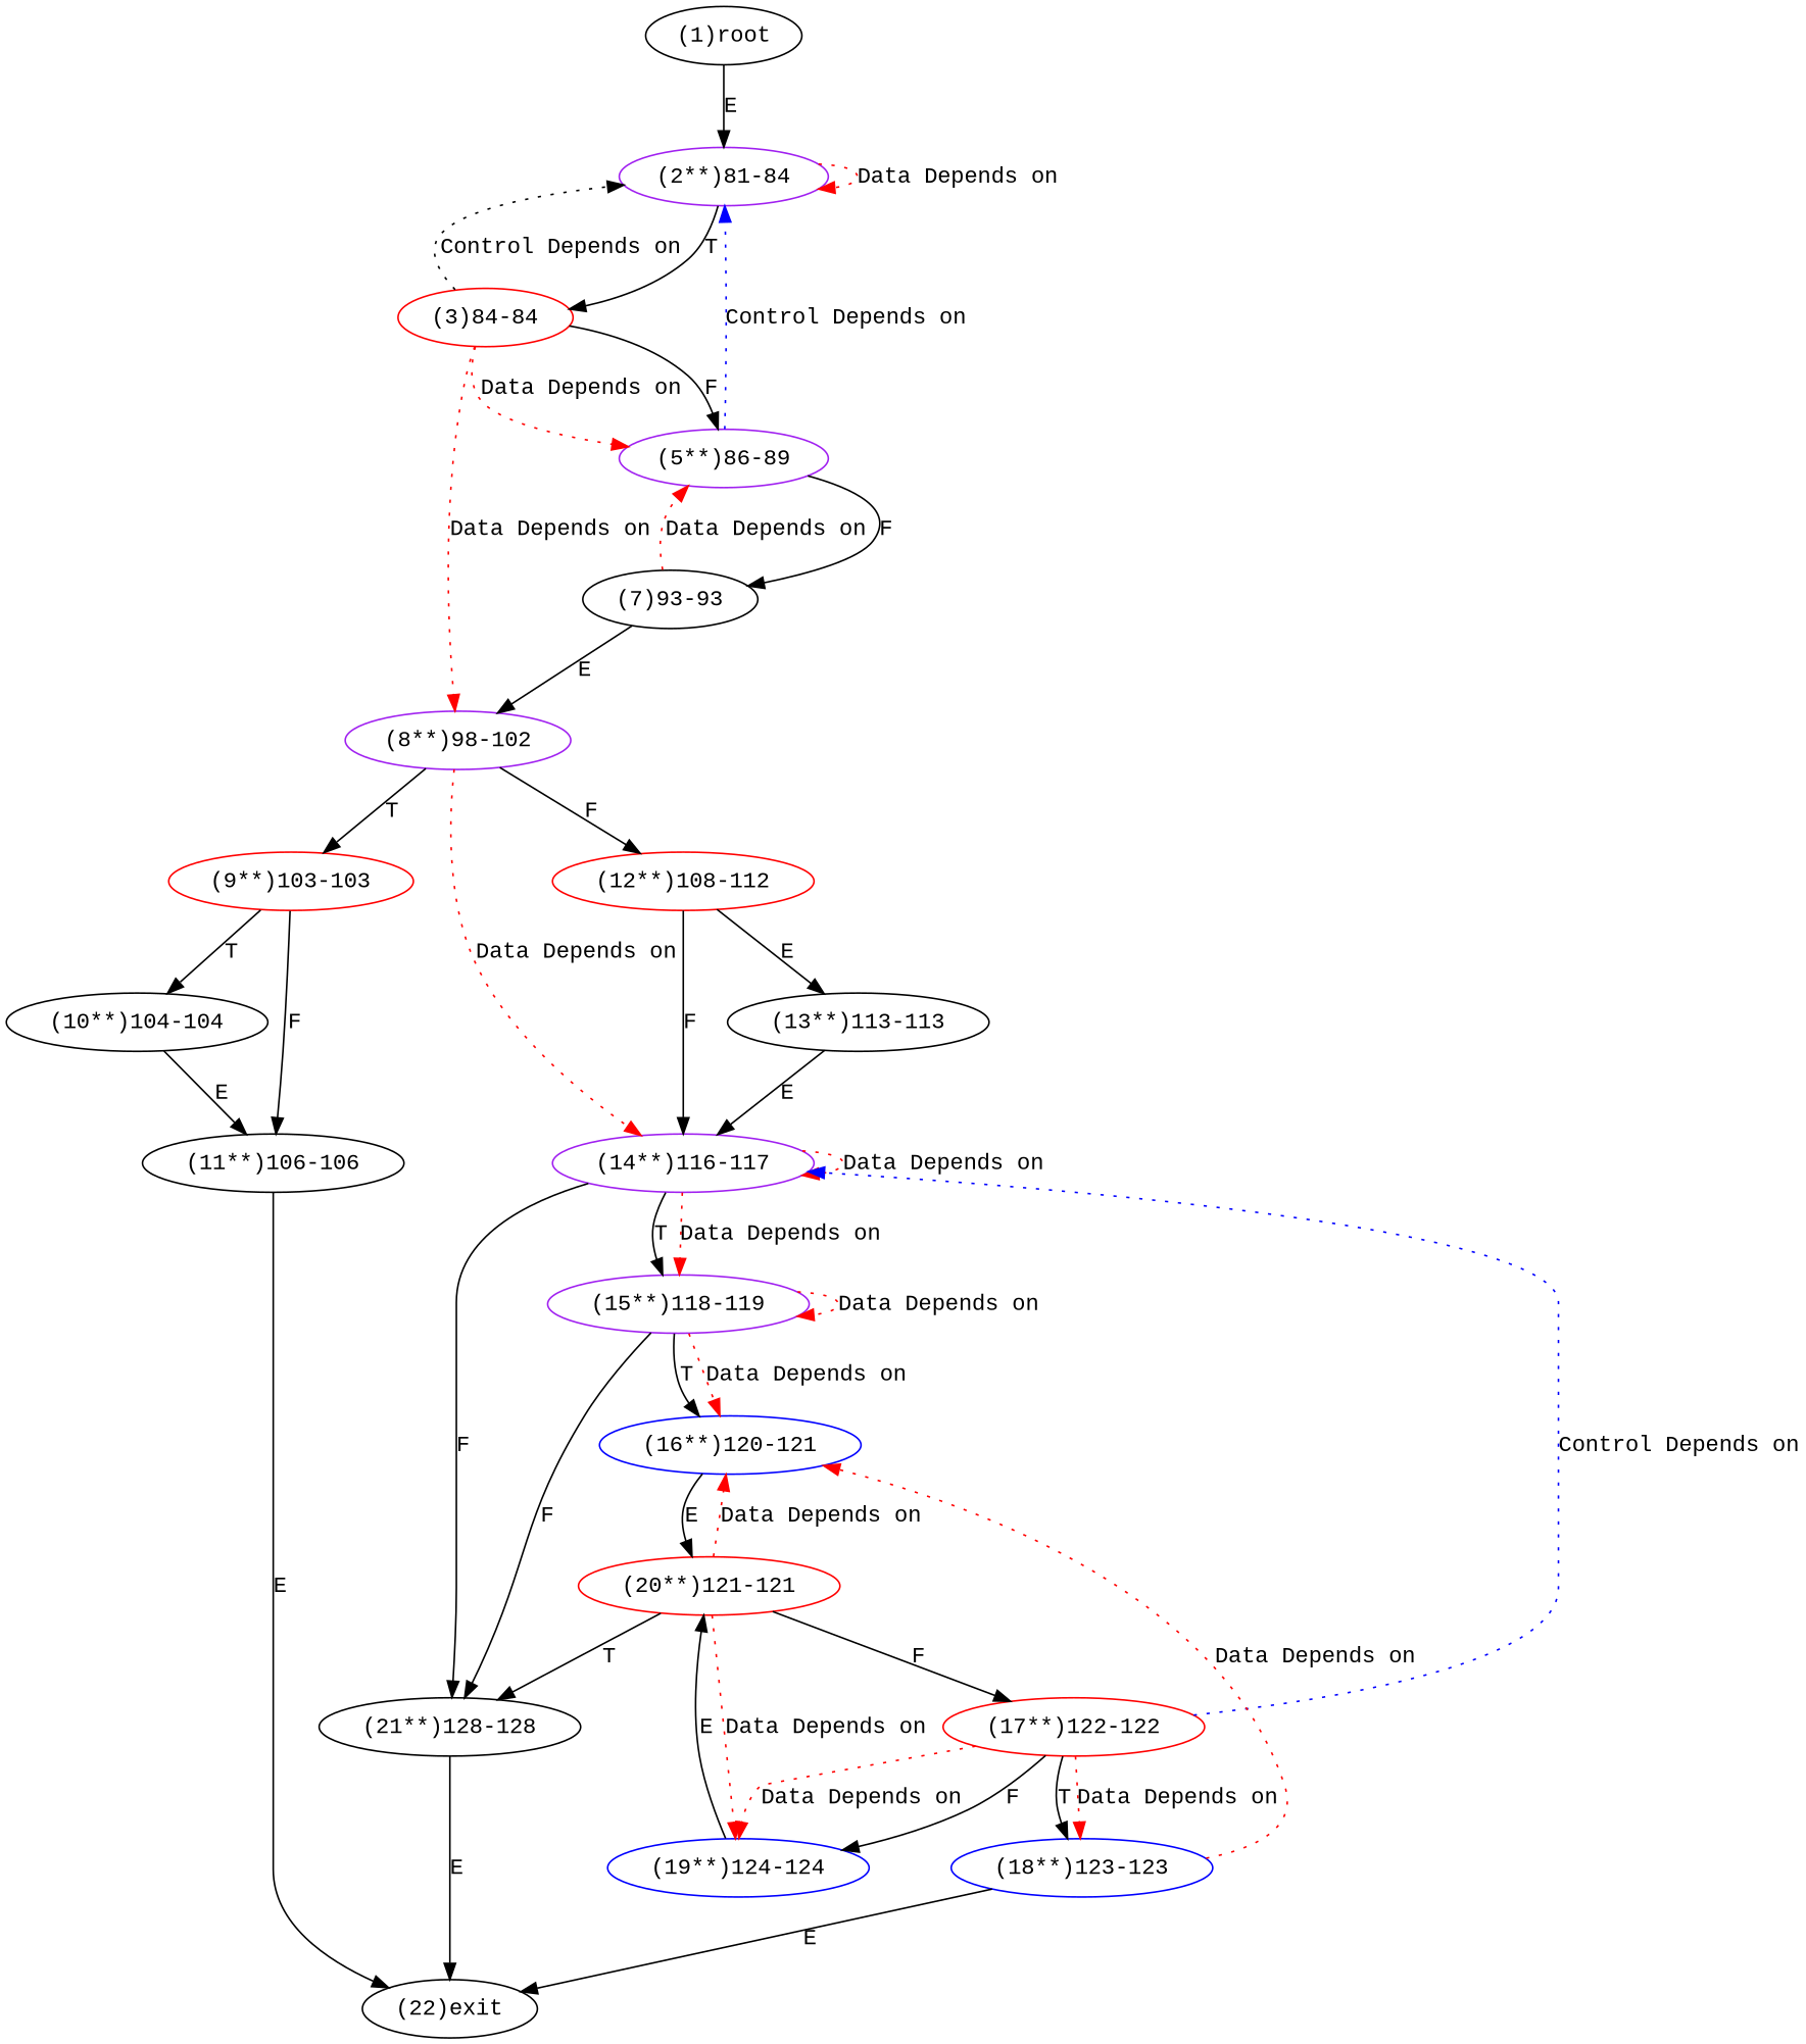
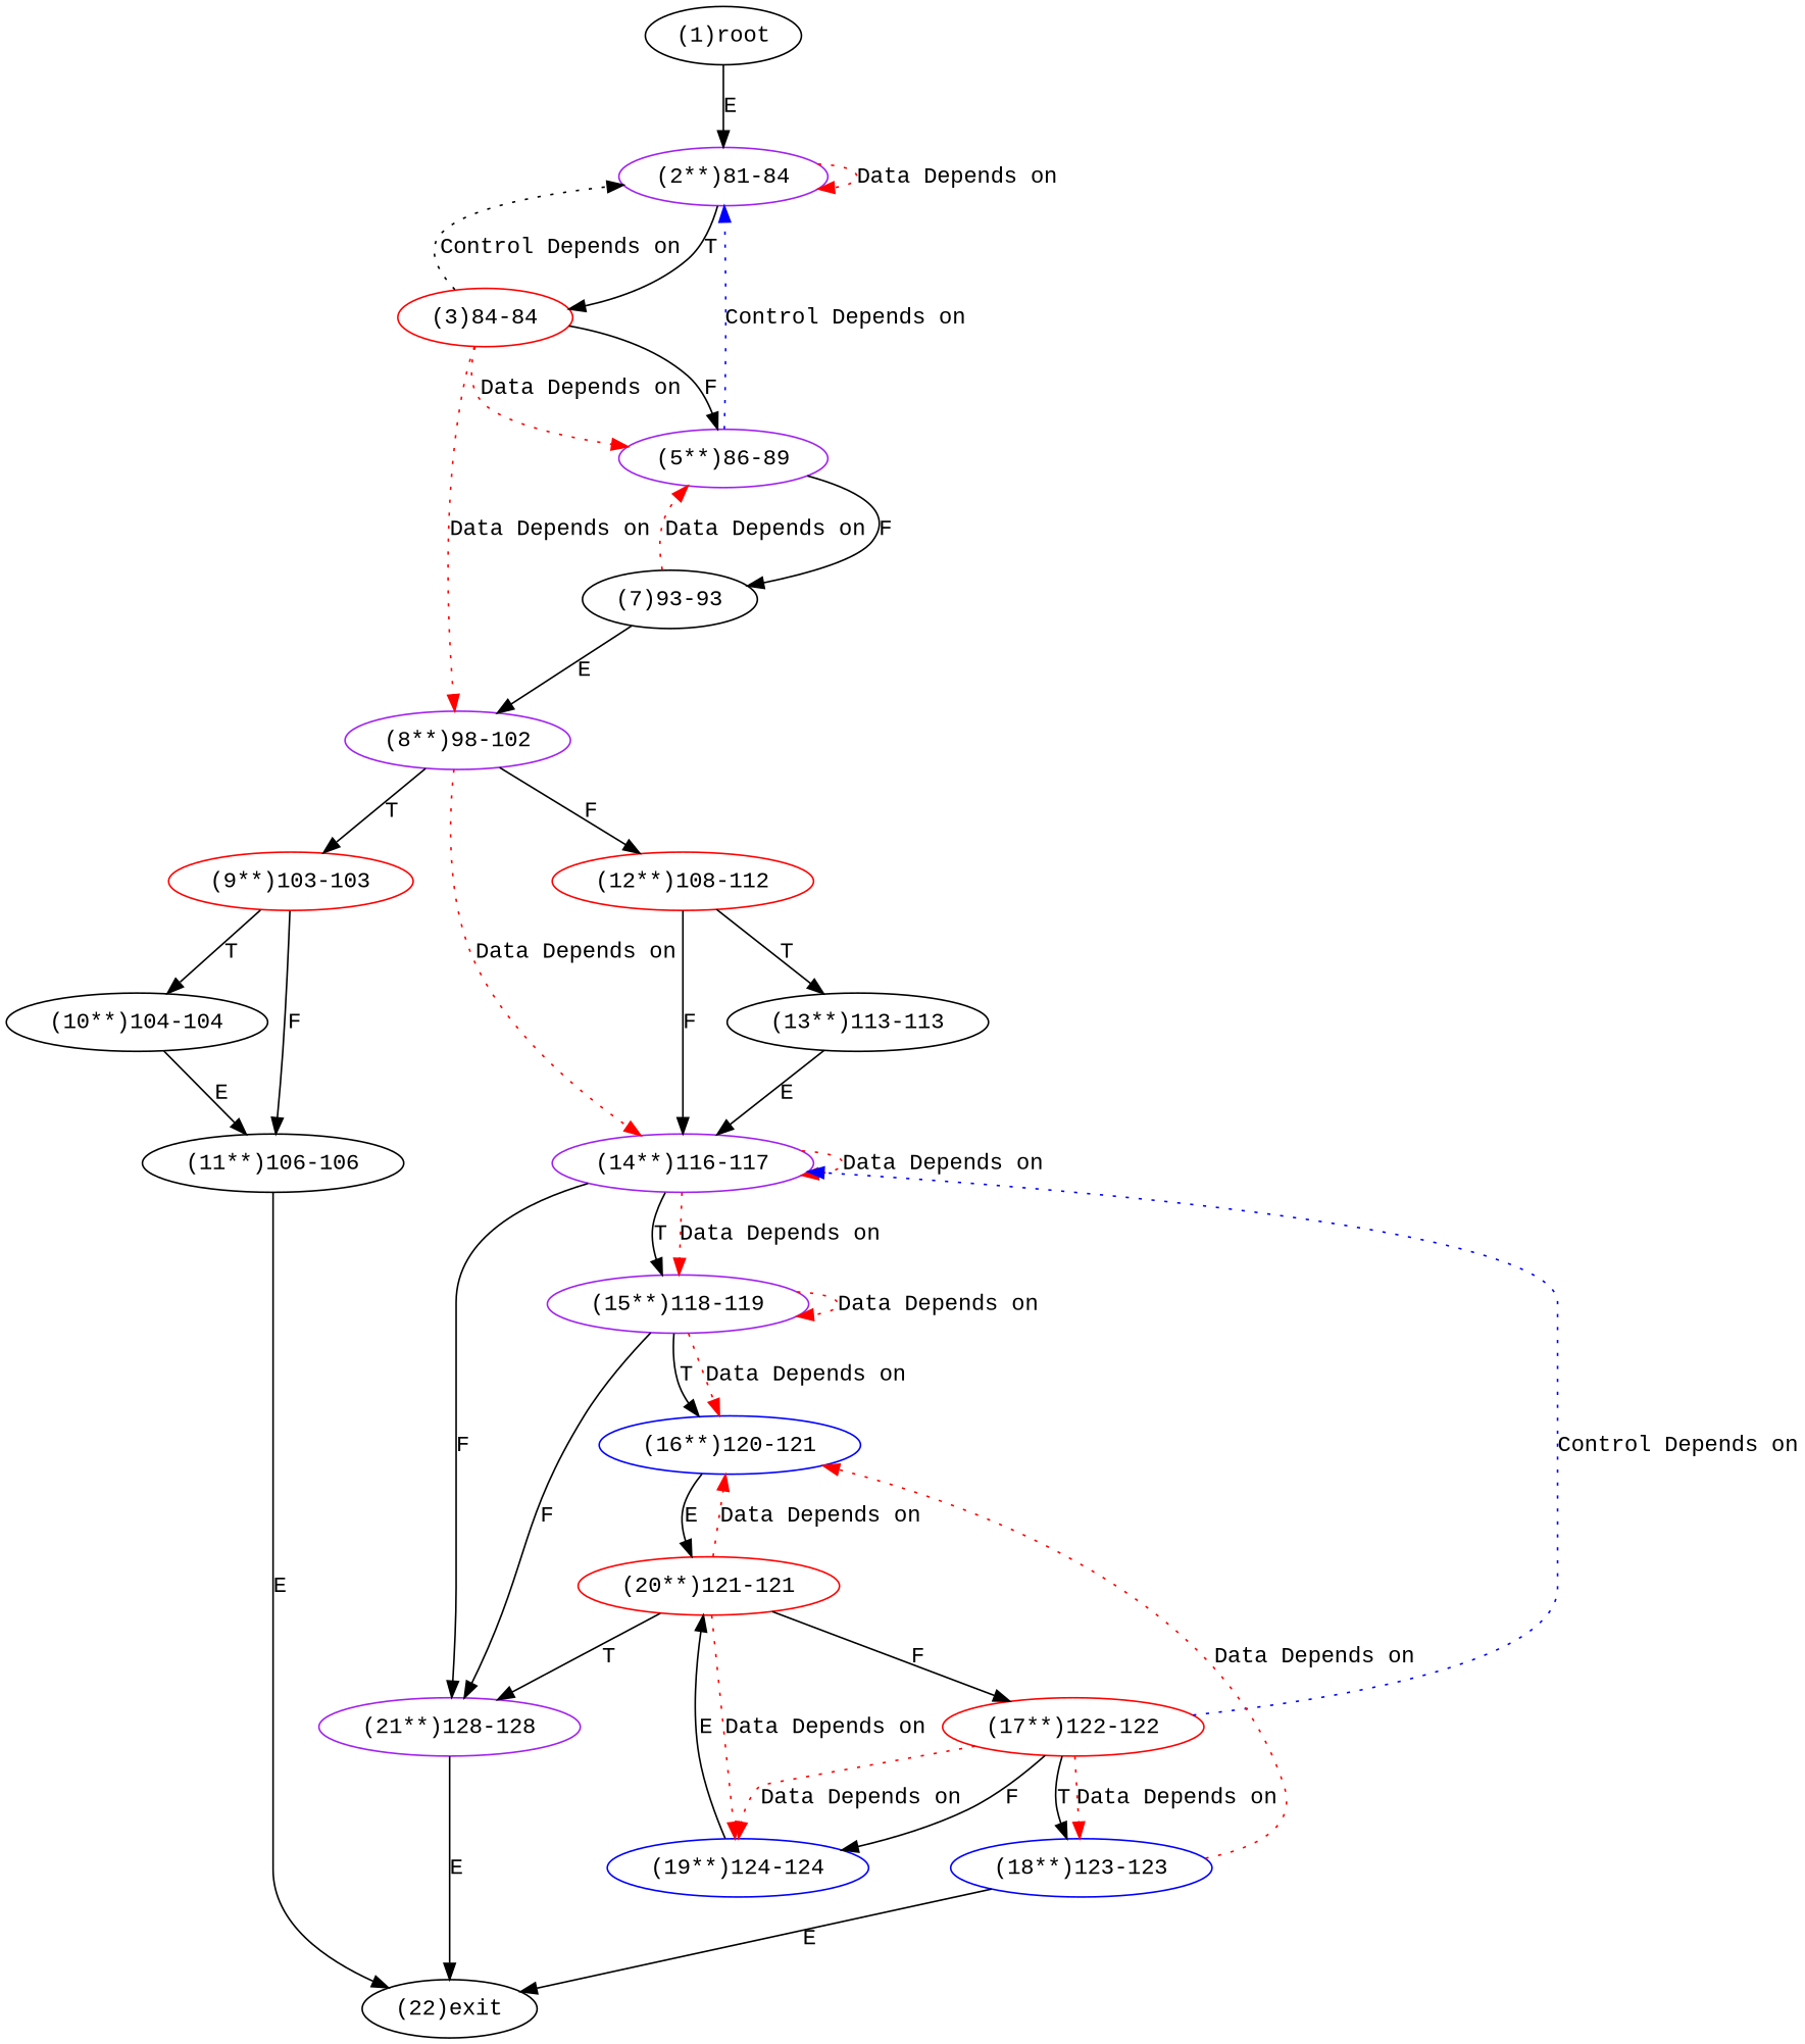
  digraph {
    fontname="Liberation Mono"
    node [fontname="Liberation Mono"]
    edge [fontname="Liberation Mono"]
    n1 [label="(1)root"]
    n2 [color=purple label="(2**)81-84"]
    n3 [color=red label="(3)84-84"]
    n4 [color=purple label="(5**)86-89"]
    n5 [color=purple label="(8**)98-102"]
    n6 [label="(7)93-93"]
    n7 [color=red label="(9**)103-103"]
    n8 [color=red label="(12**)108-112"]
    n9 [color=purple label="(14**)116-117"]
    n10 [label="(22)exit"]
    n11 [label="(10**)104-104"]
    n12 [label="(11**)106-106"]
    n13 [label="(13**)113-113"]
    n14 [color=purple label="(15**)118-119"]
-   n15 [label="(21**)128-128"]
+   n15 [label="(21**)128-128" color=purple]
    n16 [color=blue label="(16**)120-121"]
    n17 [color=red label="(20**)121-121"]
    n18 [color=red label="(17**)122-122"]
    n19 [color=blue label="(19**)124-124"]
    n20 [color=blue label="(18**)123-123"]
    n1 -> n2 [label=E]
    n2 -> n2 [color=red label="Data Depends on" style=dotted]
    n2 -> n3 [label=T]
    n3 -> n2 [color=black label="Control Depends on" style=dotted]
    n3 -> n4 [label=F]
    n3 -> n4 [color=red label="Data Depends on" style=dotted]
    n3 -> n5 [color=red label="Data Depends on" style=dotted]
    n4 -> n2 [color=blue label="Control Depends on" style=dotted]
    n4 -> n6 [label=F]
    n5 -> n7 [label=T]
    n5 -> n8 [label=F]
    n5 -> n9 [color=red label="Data Depends on" style=dotted]
    n6 -> n4 [color=red label="Data Depends on" style=dotted]
    n6 -> n5 [label=E]
    n7 -> n11 [label=T]
    n7 -> n12 [label=F]
    n8 -> n9 [label=F]
-   n8 -> n13 [label=E]
+   n8 -> n13 [label=T]
    n9 -> n9 [color=red label="Data Depends on" style=dotted]
    n9 -> n14 [label=T]
    n9 -> n14 [color=red label="Data Depends on" style=dotted]
    n9 -> n15 [label=F]
    n11 -> n12 [label=E]
    n12 -> n10 [label=E]
    n13 -> n9 [label=E]
    n14 -> n14 [color=red label="Data Depends on" style=dotted]
    n14 -> n15 [label=F]
    n14 -> n16 [label=T]
    n14 -> n16 [color=red label="Data Depends on" style=dotted]
    n15 -> n10 [label=E]
    n16 -> n17 [label=E]
    n17 -> n15 [label=T]
    n17 -> n16 [color=red label="Data Depends on" style=dotted]
    n17 -> n18 [label=F]
    n17 -> n19 [color=red label="Data Depends on" style=dotted]
    n18 -> n9 [color=blue label="Control Depends on" style=dotted]
    n18 -> n19 [label=F]
    n18 -> n19 [color=red label="Data Depends on" style=dotted]
    n18 -> n20 [label=T]
    n18 -> n20 [color=red label="Data Depends on" style=dotted]
    n19 -> n17 [label=E]
    n20 -> n10 [label=E]
    n20 -> n16 [color=red label="Data Depends on" style=dotted]
  }
